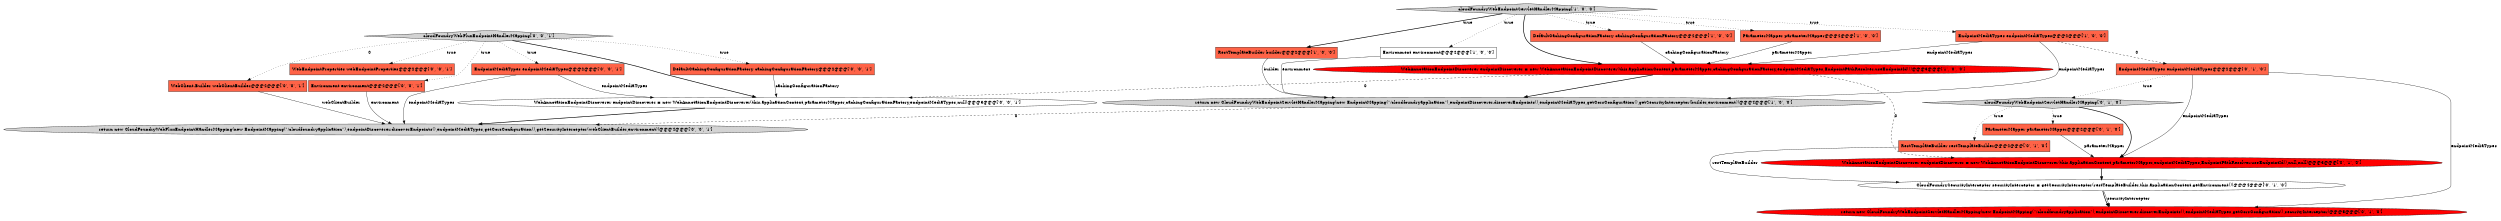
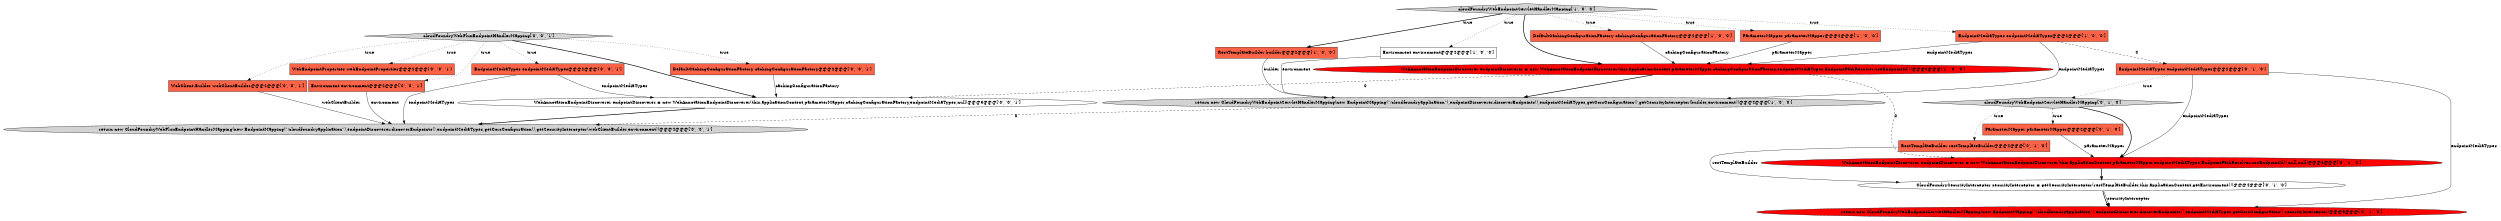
  digraph {
    node [fillcolor=tomato shape=box style=filled]
    edge [style=solid]
    n1 [fillcolor=white label="Environment environment@@@2@@@['1', '0', '0']"]
    n2 [fillcolor=lightgray label="return new CloudFoundryWebEndpointServletHandlerMapping(new EndpointMapping(\"/cloudfoundryapplication\"),endpointDiscoverer.discoverEndpoints(),endpointMediaTypes,getCorsConfiguration(),getSecurityInterceptor(builder,environment))@@@4@@@['1', '0', '0']" shape=ellipse]
    n3 [fillcolor=lightgray label="return new CloudFoundryWebFluxEndpointHandlerMapping(new EndpointMapping(\"/cloudfoundryapplication\"),endpointDiscoverer.discoverEndpoints(),endpointMediaTypes,getCorsConfiguration(),getSecurityInterceptor(webClientBuilder,environment))@@@4@@@['0', '0', '1']" shape=ellipse]
    n4 [label="ParameterMapper parameterMapper@@@2@@@['0', '1', '0']"]
    n5 [fillcolor=red label="WebAnnotationEndpointDiscoverer endpointDiscoverer = new WebAnnotationEndpointDiscoverer(this.applicationContext,parameterMapper,endpointMediaTypes,EndpointPathResolver.useEndpointId(),null,null)@@@3@@@['0', '1', '0']" shape=ellipse]
    n6 [fillcolor=white label="CloudFoundrySecurityInterceptor securityInterceptor = getSecurityInterceptor(restTemplateBuilder,this.applicationContext.getEnvironment())@@@4@@@['0', '1', '0']" shape=ellipse]
    n7 [fillcolor=red label="return new CloudFoundryWebEndpointServletHandlerMapping(new EndpointMapping(\"/cloudfoundryapplication\"),endpointDiscoverer.discoverEndpoints(),endpointMediaTypes,getCorsConfiguration(),securityInterceptor)@@@5@@@['0', '1', '0']" shape=ellipse]
    n8 [label="WebEndpointProperties webEndpointProperties@@@2@@@['0', '0', '1']"]
    n9 [fillcolor=lightgray label="cloudFoundryWebEndpointServletHandlerMapping['1', '0', '0']" shape=diamond]
    n10 [label="EndpointMediaTypes endpointMediaTypes@@@2@@@['1', '0', '0']"]
    n11 [fillcolor=red label="WebAnnotationEndpointDiscoverer endpointDiscoverer = new WebAnnotationEndpointDiscoverer(this.applicationContext,parameterMapper,cachingConfigurationFactory,endpointMediaTypes,EndpointPathResolver.useEndpointId())@@@3@@@['1', '0', '0']" shape=ellipse]
    n12 [label="DefaultCachingConfigurationFactory cachingConfigurationFactory@@@2@@@['1', '0', '0']"]
    n13 [label="ParameterMapper parameterMapper@@@2@@@['1', '0', '0']"]
    n14 [label="RestTemplateBuilder builder@@@2@@@['1', '0', '0']"]
    n15 [label="EndpointMediaTypes endpointMediaTypes@@@2@@@['0', '1', '0']"]
    n16 [fillcolor=white label="WebAnnotationEndpointDiscoverer endpointDiscoverer = new WebAnnotationEndpointDiscoverer(this.applicationContext,parameterMapper,cachingConfigurationFactory,endpointMediaTypes,null)@@@3@@@['0', '0', '1']" shape=ellipse]
    n17 [label="Environment environment@@@2@@@['0', '0', '1']"]
    n18 [label="EndpointMediaTypes endpointMediaTypes@@@2@@@['0', '0', '1']"]
    n19 [fillcolor=lightgray label="cloudFoundryWebEndpointServletHandlerMapping['0', '1', '0']" shape=diamond]
    n20 [label="RestTemplateBuilder restTemplateBuilder@@@2@@@['0', '1', '0']"]
    n21 [fillcolor=lightgray label="cloudFoundryWebFluxEndpointHandlerMapping['0', '0', '1']" shape=diamond]
    n22 [label="DefaultCachingConfigurationFactory cachingConfigurationFactory@@@2@@@['0', '0', '1']"]
    n23 [label="WebClient.Builder webClientBuilder@@@2@@@['0', '0', '1']"]
    n1 -> n2 [label=environment]
    n2 -> n3 [label=0 style=dashed]
    n4 -> n5 [label=parameterMapper]
    n5 -> n6 [style=bold]
    n6 -> n7 [style=bold]
    n6 -> n7 [label=securityInterceptor]
    n9 -> n1 [label=true style=dotted]
    n9 -> n10 [label=true style=dotted]
    n9 -> n11 [style=bold]
    n9 -> n12 [label=true style=dotted]
    n9 -> n13 [label=true style=dotted]
    n9 -> n14 [label=true style=bold]
    n10 -> n2 [label=endpointMediaTypes]
    n10 -> n11 [label=endpointMediaTypes]
    n10 -> n15 [label=0 style=dashed]
    n11 -> n2 [style=bold]
    n11 -> n5 [label=0 style=dashed]
    n11 -> n16 [label=0 style=dashed]
    n12 -> n11 [label=cachingConfigurationFactory]
    n13 -> n11 [label=parameterMapper]
    n14 -> n2 [label=builder]
    n15 -> n5 [label=endpointMediaTypes]
    n15 -> n7 [label=endpointMediaTypes]
    n15 -> n19 [label=true style=dotted]
    n16 -> n3 [style=bold]
    n17 -> n3 [label=environment]
    n18 -> n3 [label=endpointMediaTypes]
    n18 -> n16 [label=endpointMediaTypes]
-   n19 -> n4 [label=true style=dotted]
+   n19 -> n4 [label=true style=dashed]
    n19 -> n5 [style=bold]
    n19 -> n20 [label=true style=dotted]
    n20 -> n6 [label=restTemplateBuilder]
    n21 -> n8 [label=true style=dotted]
    n21 -> n16 [style=bold]
    n21 -> n17 [label=true style=dotted]
    n21 -> n18 [label=true style=dotted]
    n21 -> n22 [label=true style=dotted]
-   n21 -> n23 [label=0 style=dotted]
+   n21 -> n23 [label=true style=dotted]
    n22 -> n16 [label=cachingConfigurationFactory]
    n23 -> n3 [label=webClientBuilder]
  }
